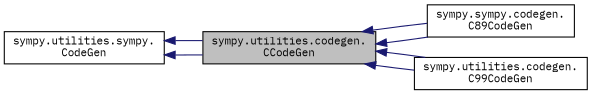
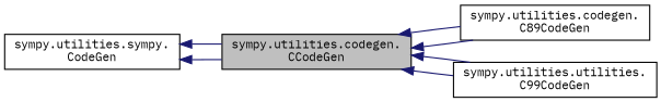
  digraph {
    fontname="IBM Plex Mono"
    rankdir=LR
    node [color=black fillcolor=white fontname="IBM Plex Mono" fontsize=10 shape=record style=filled]
    edge [color=midnightblue dir=back fontname="IBM Plex Mono" fontsize=10 labelfontname=Helvetica labelfontsize=10 style=solid]
    n1 [fillcolor=grey75 fontcolor=black height=0.2 label="sympy.utilities.codegen.\lCCodeGen" width=0.4]
-   n2 [height=0.2 label="sympy.sympy.codegen.\lC89CodeGen" width=0.4]
-   n3 [height=0.2 label="sympy.utilities.codegen.\lC99CodeGen" width=0.4]
+   n2 [height=0.2 label="sympy.utilities.codegen.\lC89CodeGen" width=0.4]
+   n3 [height=0.2 label="sympy.utilities.utilities.\lC99CodeGen" width=0.4]
    n4 [height=0.2 label="sympy.utilities.sympy.\lCodeGen" width=0.4]
    n1 -> n2
    n1 -> n2
    n1 -> n3
    n1 -> n3
    n4 -> n1
    n4 -> n1
  }
